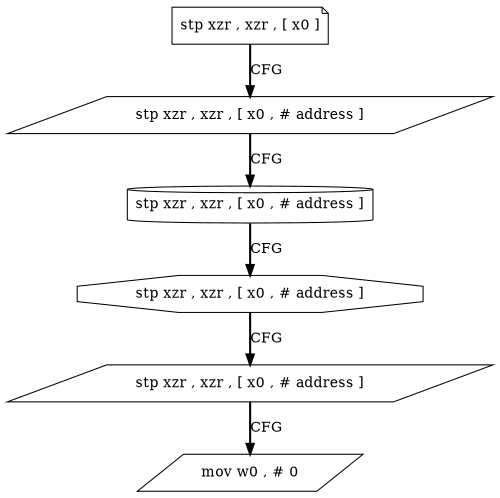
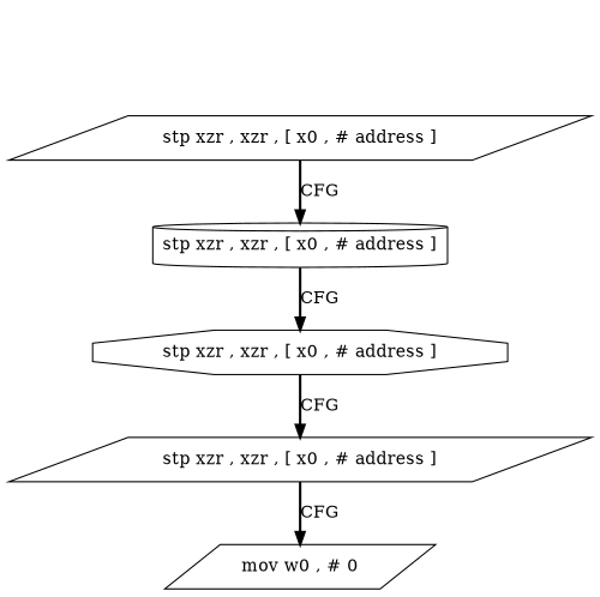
  digraph {
    node [shape=parallelogram]
    edge [style=bold]
-   n1 [label="stp xzr , xzr , [ x0 ]" shape=note]
    n2 [label="stp xzr , xzr , [ x0 , # address ]"]
    n3 [label="stp xzr , xzr , [ x0 , # address ]" shape=cylinder]
    n4 [label="stp xzr , xzr , [ x0 , # address ]" shape=octagon]
    n5 [label="stp xzr , xzr , [ x0 , # address ]"]
    n6 [label="mov w0 , # 0"]
-   n1 -> n2 [label=CFG]
    n2 -> n3 [label=CFG]
    n3 -> n4 [label=CFG]
    n4 -> n5 [label=CFG]
    n5 -> n6 [label=CFG]
  }
